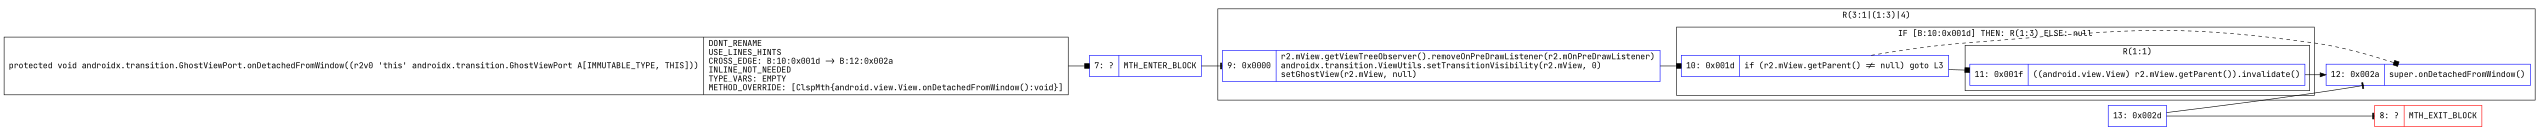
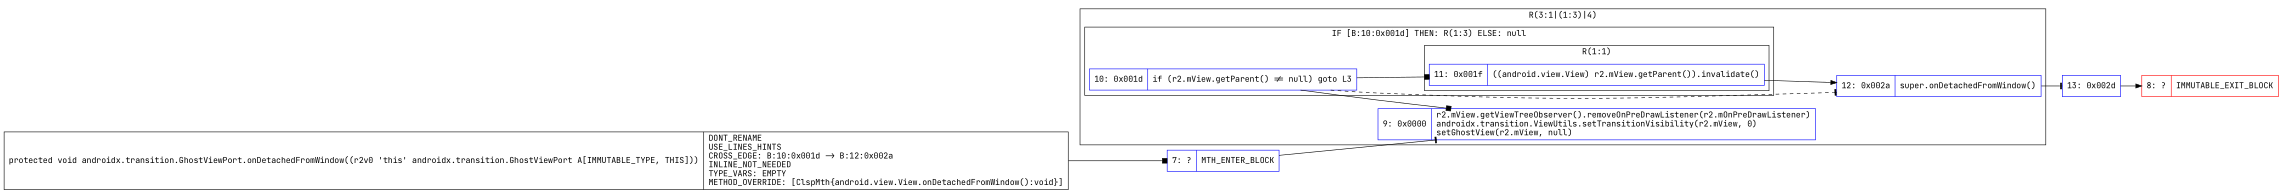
  digraph {
    fontname="JetBrains Mono"
    rankdir=LR
    node [color=blue fontname="JetBrains Mono" shape=record]
    edge [arrowhead=box fontname="JetBrains Mono"]
    n1 [label="{11\:\ 0x001f|((android.view.View) r2.mView.getParent()).invalidate()\l}"]
    n2 [label="{10\:\ 0x001d|if (r2.mView.getParent() != null) goto L3\l}"]
    n3 [label="{9\:\ 0x0000|r2.mView.getViewTreeObserver().removeOnPreDrawListener(r2.mOnPreDrawListener)\landroidx.transition.ViewUtils.setTransitionVisibility(r2.mView, 0)\lsetGhostView(r2.mView, null)\l}"]
    n4 [label="{12\:\ 0x002a|super.onDetachedFromWindow()\l}"]
    n5 [label="{13\:\ 0x002d}"]
-   n6 [color=red label="{8\:\ ?|MTH_EXIT_BLOCK\l}"]
+   n6 [color=red label="{8\:\ ?|IMMUTABLE_EXIT_BLOCK\l}"]
    n7 [label="{7\:\ ?|MTH_ENTER_BLOCK\l}"]
    n8 [label="{protected void androidx.transition.GhostViewPort.onDetachedFromWindow((r2v0 'this' androidx.transition.GhostViewPort A[IMMUTABLE_TYPE, THIS]))  | DONT_RENAME\lUSE_LINES_HINTS\lCROSS_EDGE: B:10:0x001d \-\> B:12:0x002a\lINLINE_NOT_NEEDED\lTYPE_VARS: EMPTY\lMETHOD_OVERRIDE: [ClspMth\{android.view.View.onDetachedFromWindow():void\}]\l}" color=""]
    subgraph cluster_1 {
      label="R(3:1|(1:3)|4)"
      n3
      n4
      subgraph cluster_2 {
        label="IF [B:10:0x001d] THEN: R(1:3) ELSE: null"
        n2
        subgraph cluster_3 {
          label="R(1:1)"
          n1
        }
      }
    }
    n1 -> n4 [arrowhead=normal]
    n2 -> n1
-   n2 -> n4 [style=dashed]
-   n3 -> n2
-   n5 -> n4 [arrowhead=tee]
-   n5 -> n6 [arrowhead=tee]
+   n2 -> n4 [arrowhead=tee style=dashed]
+   n2 -> n3
+   n4 -> n5 [arrowhead=tee]
+   n5 -> n6 [arrowhead=normal]
    n7 -> n3 [arrowhead=tee]
    n8 -> n7
  }
